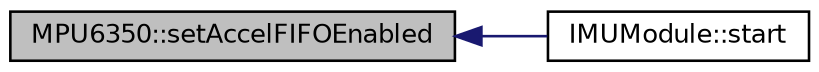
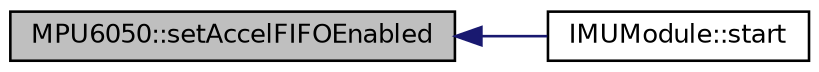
  digraph {
    rankdir=LR
    node [color=black fontname=Helvetica fontsize=10 shape=record style=filled]
-   n1 [fillcolor=grey75 fontcolor=black height=0.2 label="MPU6350::setAccelFIFOEnabled" width=0.4]
+   n1 [fillcolor=grey75 fontcolor=black height=0.2 label="MPU6050::setAccelFIFOEnabled" width=0.4]
    n2 [fillcolor=white height=0.2 label="IMUModule::start" width=0.4]
    n1 -> n2 [color=midnightblue dir=back fontname=Helvetica fontsize=10 labelfontname=Helvetica labelfontsize=10 style=solid]
  }
